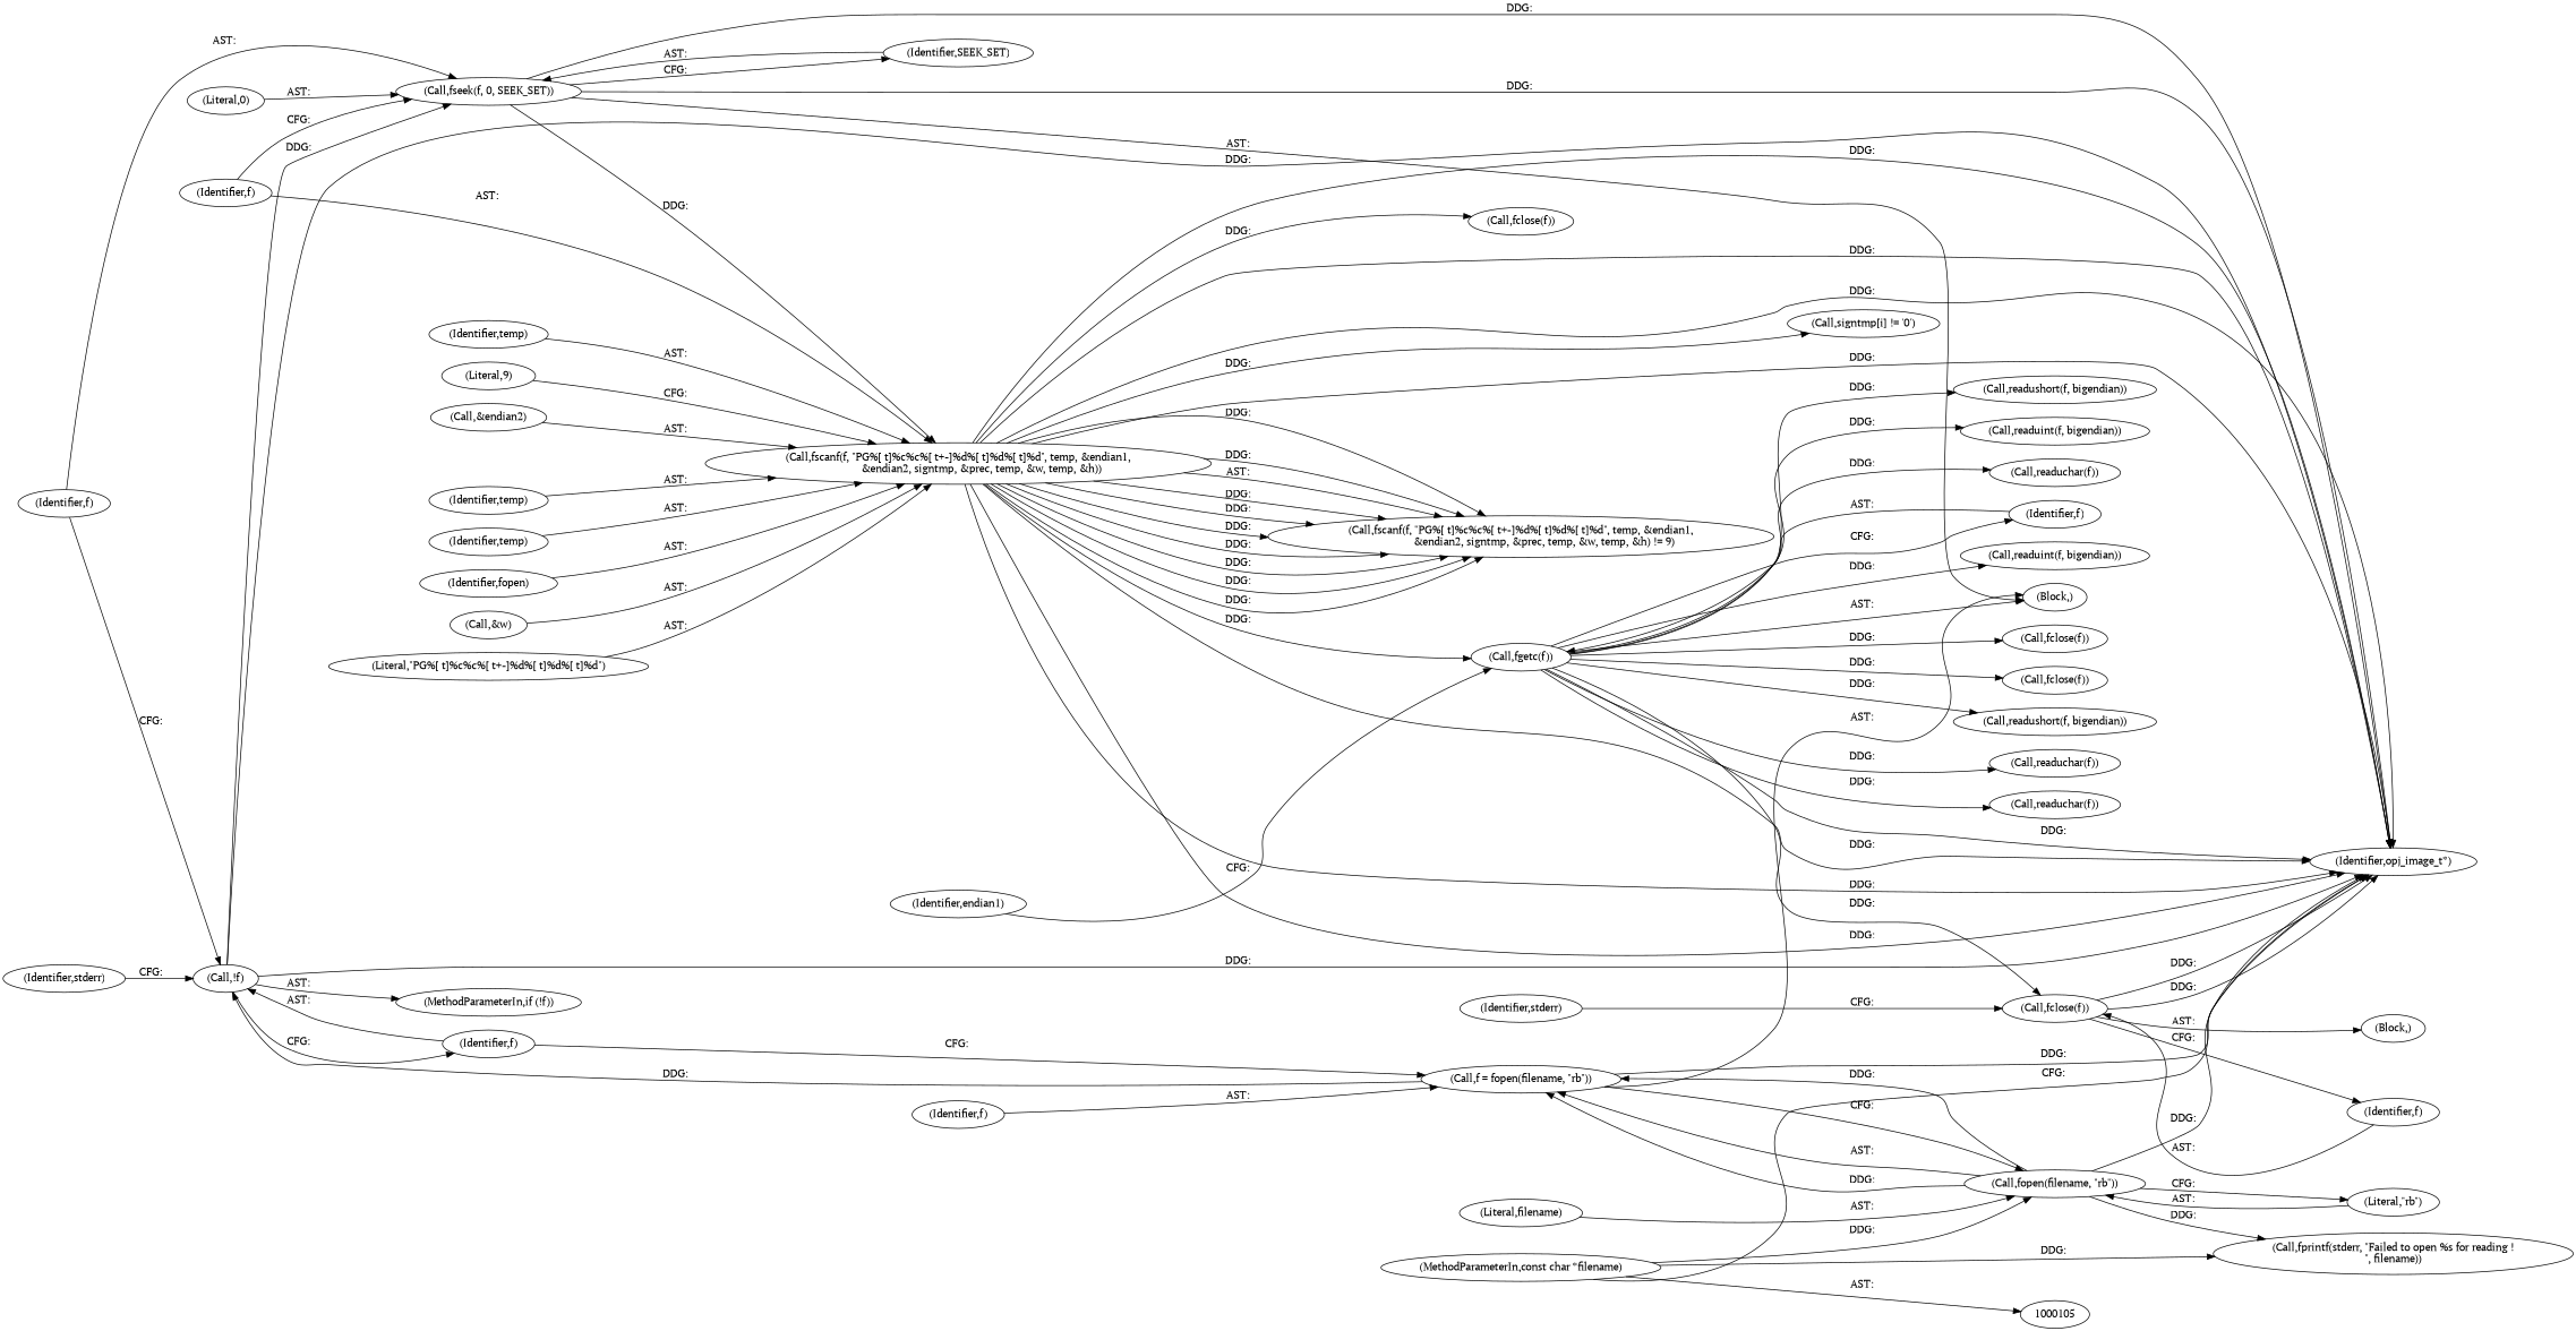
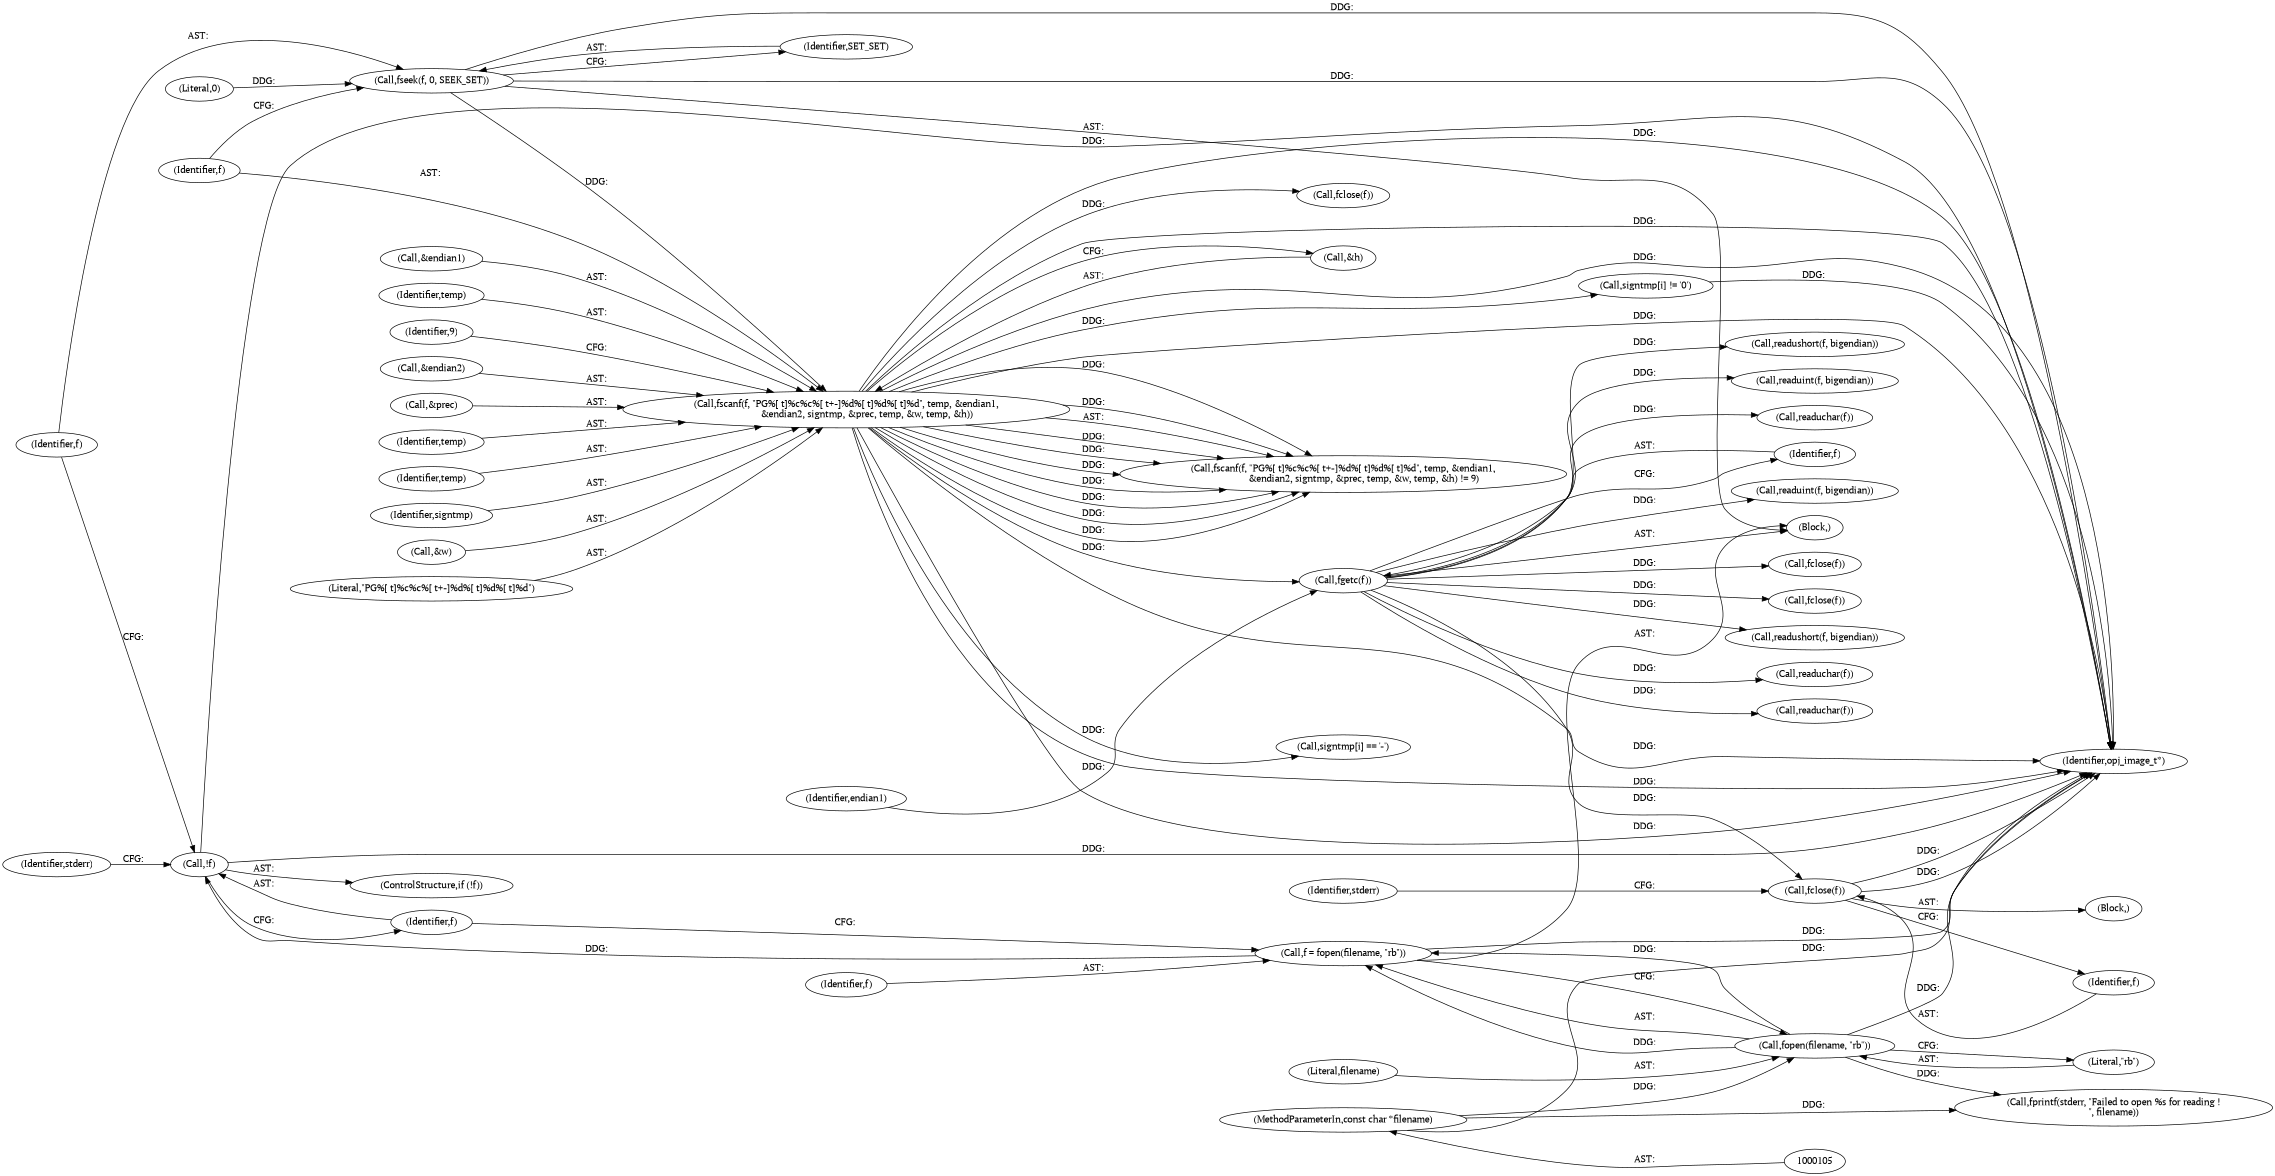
  digraph {
    fontname="PT Serif"
    rankdir=LR
    node [fontname="PT Serif"]
    edge [fontname="PT Serif"]
    n1 [label="(Call,fclose(f))"]
    n2 [label="(Identifier,f)"]
    n3 [label="(Block,)"]
    n4 [label="(Identifier,opj_image_t*)"]
    n5 [label="(Call,fgetc(f))"]
    n6 [label="(Call,readuint(f, bigendian))"]
    n7 [label="(Call,fclose(f))"]
    n8 [label="(Call,fclose(f))"]
    n9 [label="(Call,readushort(f, bigendian))"]
    n10 [label="(Block,)"]
    n11 [label="(Call,readuchar(f))"]
    n12 [label="(Call,readuchar(f))"]
    n13 [label="(Call,readushort(f, bigendian))"]
    n14 [label="(Call,readuint(f, bigendian))"]
    n15 [label="(Call,readuchar(f))"]
    n16 [label="(Identifier,f)"]
    n17 [label="(Call,fscanf(f, \"PG%[ \t]%c%c%[ \t+-]%d%[ \t]%d%[ \t]%d\", temp, &endian1,\n                &endian2, signtmp, &prec, temp, &w, temp, &h))"]
+   n18 [label="(Call,signtmp[i] == '-')"]
    n19 [label="(Call,fclose(f))"]
    n20 [label="(Call,fscanf(f, \"PG%[ \t]%c%c%[ \t+-]%d%[ \t]%d%[ \t]%d\", temp, &endian1,\n                &endian2, signtmp, &prec, temp, &w, temp, &h) != 9)"]
+   n21 [label="(Call,&h)"]
    n22 [label="(Call,signtmp[i] != '\0')"]
    n23 [label="(Call,fseek(f, 0, SEEK_SET))"]
-   n24 [label="(Identifier,SEEK_SET)"]
+   n24 [label="(Identifier,SET_SET)"]
    n25 [label="(Call,!f)"]
    n26 [label="(Identifier,f)"]
-   n27 [label="(MethodParameterIn,if (!f))"]
+   n27 [label="(ControlStructure,if (!f))"]
    n28 [label="(Call,f = fopen(filename, \"rb\"))"]
    n29 [label="(Call,fopen(filename, \"rb\"))"]
    n30 [label="(Literal,\"rb\")"]
    n31 [label="(Call,fprintf(stderr, \"Failed to open %s for reading !\n\", filename))"]
    n32 [label="(MethodParameterIn,const char *filename)"]
    1000105
    n34 [label="(Literal,filename)"]
    n35 [label="(Call,&w)"]
    n36 [label="(Identifier,f)"]
    n37 [label="(Identifier,f)"]
    n38 [label="(Literal,\"PG%[ \t]%c%c%[ \t+-]%d%[ \t]%d%[ \t]%d\")"]
+   n39 [label="(Call,&endian1)"]
    n40 [label="(Identifier,temp)"]
-   n41 [label="(Literal,9)"]
+   n41 [label="(Identifier,9)"]
    n42 [label="(Identifier,f)"]
    n43 [label="(Call,&endian2)"]
    n44 [label="(Identifier,stderr)"]
    n45 [label="(Identifier,stderr)"]
+   n46 [label="(Call,&prec)"]
    n47 [label="(Identifier,temp)"]
    n48 [label="(Identifier,temp)"]
-   n49 [label="(Identifier,fopen)"]
+   n49 [label="(Identifier,signtmp)"]
    n50 [label="(Literal,0)"]
    n51 [label="(Identifier,endian1)"]
    n1 -> n2 [label="CFG: "]
    n1 -> n3 [label="AST: "]
    n1 -> n4 [label="DDG: "]
    n1 -> n4 [label="DDG: "]
    n2 -> n1 [label="AST: "]
    n5 -> n1 [label="DDG: "]
-   n5 -> n4 [label="DDG: "]
+   n22 -> n4 [label="DDG: "]
    n5 -> n6 [label="DDG: "]
    n5 -> n7 [label="DDG: "]
    n5 -> n8 [label="DDG: "]
    n5 -> n9 [label="DDG: "]
    n5 -> n10 [label="AST: "]
    n5 -> n11 [label="DDG: "]
    n5 -> n12 [label="DDG: "]
    n5 -> n13 [label="DDG: "]
    n5 -> n14 [label="DDG: "]
    n5 -> n15 [label="DDG: "]
    n5 -> n16 [label="CFG: "]
    n16 -> n5 [label="AST: "]
    n17 -> n4 [label="DDG: "]
    n17 -> n4 [label="DDG: "]
    n17 -> n4 [label="DDG: "]
    n17 -> n4 [label="DDG: "]
    n17 -> n4 [label="DDG: "]
    n17 -> n4 [label="DDG: "]
    n17 -> n4 [label="DDG: "]
    n17 -> n5 [label="DDG: "]
+   n17 -> n18 [label="DDG: "]
    n17 -> n19 [label="DDG: "]
    n17 -> n20 [label="AST: "]
    n17 -> n20 [label="DDG: "]
    n17 -> n20 [label="DDG: "]
    n17 -> n20 [label="DDG: "]
    n17 -> n20 [label="DDG: "]
    n17 -> n20 [label="DDG: "]
    n17 -> n20 [label="DDG: "]
    n17 -> n20 [label="DDG: "]
    n17 -> n20 [label="DDG: "]
    n17 -> n20 [label="DDG: "]
+   n17 -> n21 [label="CFG: "]
    n17 -> n22 [label="DDG: "]
+   n21 -> n17 [label="AST: "]
    n23 -> n4 [label="DDG: "]
    n23 -> n4 [label="DDG: "]
    n23 -> n10 [label="AST: "]
    n23 -> n17 [label="DDG: "]
    n23 -> n24 [label="CFG: "]
    n24 -> n23 [label="AST: "]
    n25 -> n4 [label="DDG: "]
    n25 -> n4 [label="DDG: "]
-   n25 -> n23 [label="DDG: "]
    n25 -> n26 [label="CFG: "]
    n25 -> n27 [label="AST: "]
    n26 -> n25 [label="AST: "]
    n26 -> n28 [label="CFG: "]
    n28 -> n4 [label="DDG: "]
    n28 -> n10 [label="AST: "]
    n28 -> n25 [label="DDG: "]
    n28 -> n29 [label="CFG: "]
    n29 -> n4 [label="DDG: "]
    n29 -> n28 [label="AST: "]
    n29 -> n28 [label="DDG: "]
    n29 -> n28 [label="DDG: "]
    n29 -> n30 [label="CFG: "]
    n29 -> n31 [label="DDG: "]
    n30 -> n29 [label="AST: "]
-   n32 -> n4 [label="CFG: "]
+   n32 -> n4 [label="DDG: "]
    n32 -> n29 [label="DDG: "]
    n32 -> n31 [label="DDG: "]
-   n32 -> 1000105 [label="AST: "]
+   1000105 -> n32 [label="AST: "]
    n34 -> n29 [label="AST: "]
    n35 -> n17 [label="AST: "]
    n36 -> n28 [label="AST: "]
    n37 -> n17 [label="AST: "]
    n37 -> n23 [label="CFG: "]
    n38 -> n17 [label="AST: "]
+   n39 -> n17 [label="AST: "]
    n40 -> n17 [label="AST: "]
    n41 -> n17 [label="CFG: "]
    n42 -> n23 [label="AST: "]
    n42 -> n25 [label="CFG: "]
    n43 -> n17 [label="AST: "]
    n44 -> n1 [label="CFG: "]
    n45 -> n25 [label="CFG: "]
+   n46 -> n17 [label="AST: "]
    n47 -> n17 [label="AST: "]
    n48 -> n17 [label="AST: "]
    n49 -> n17 [label="AST: "]
-   n50 -> n23 [label="AST: "]
-   n51 -> n5 [label="CFG: "]
+   n50 -> n23 [label="DDG: "]
+   n51 -> n5 [label="DDG: "]
  }
